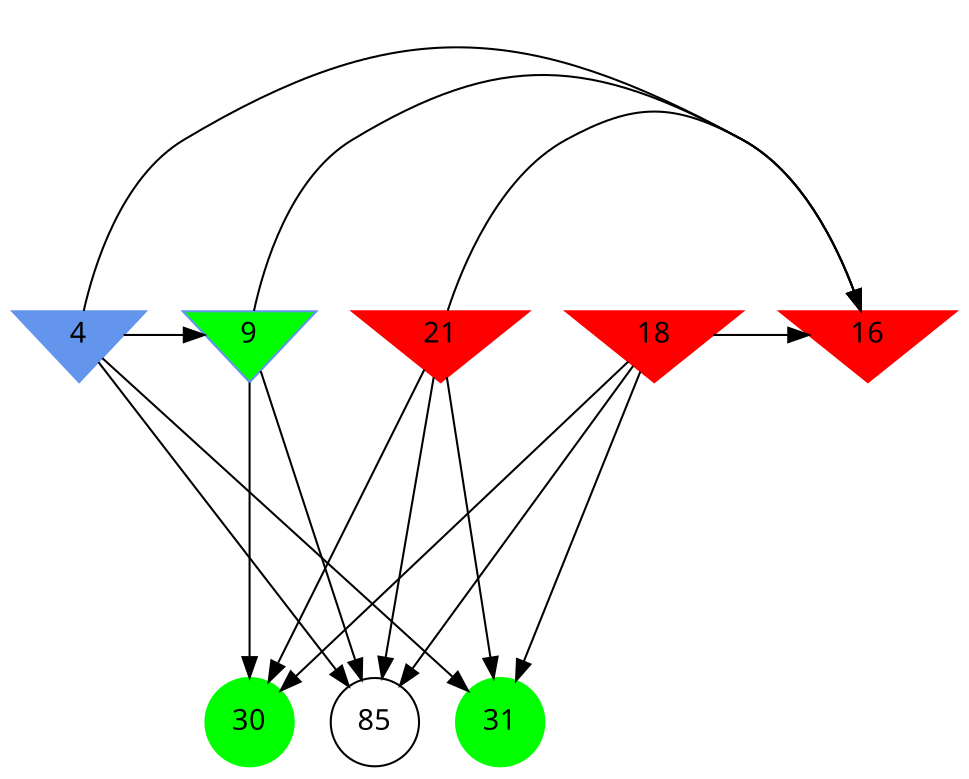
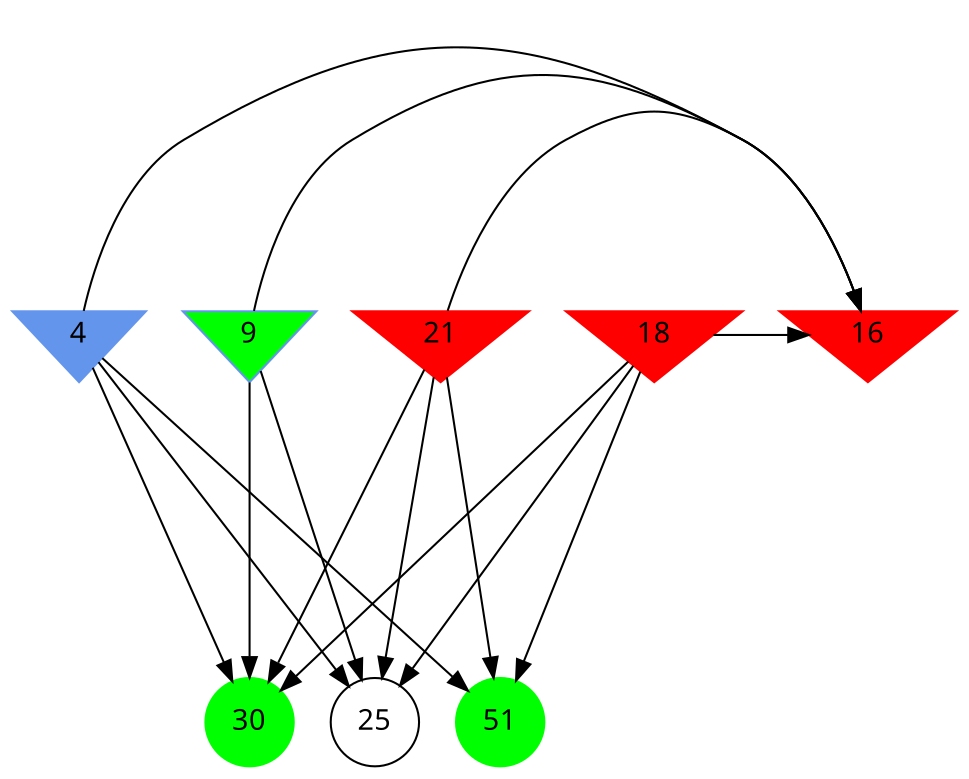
  digraph {
    fontname="Noto Sans"
    ranksep=2.0
    node [color=red fontname="Noto Sans" shape=invtriangle style=filled]
    edge [fontname="Noto Sans"]
    4 [color=cornflowerblue]
    9 [color=cornflowerblue fillcolor=green]
    16
    18
    21
-   25 [color=black shape=circle label=85 style=""]
+   25 [color=black shape=circle style=""]
    30 [color=green shape=circle]
-   31 [color=green shape=circle]
+   31 [color=green shape=circle label=51]
    subgraph sub_1 {
      rank=same
      4
      9
      16
      18
      21
    }
    subgraph sub_2 {
      rank=same
      25
    }
    subgraph sub_3 {
      rank=same
      30
      31
    }
    4 -> 16
    4 -> 25
-   4 -> 9
+   4 -> 30
    4 -> 31
    9 -> 16
    9 -> 25
    9 -> 30
    18 -> 16
    18 -> 25
    18 -> 30
    18 -> 31
    21 -> 16
    21 -> 25
    21 -> 30
    21 -> 31
  }
